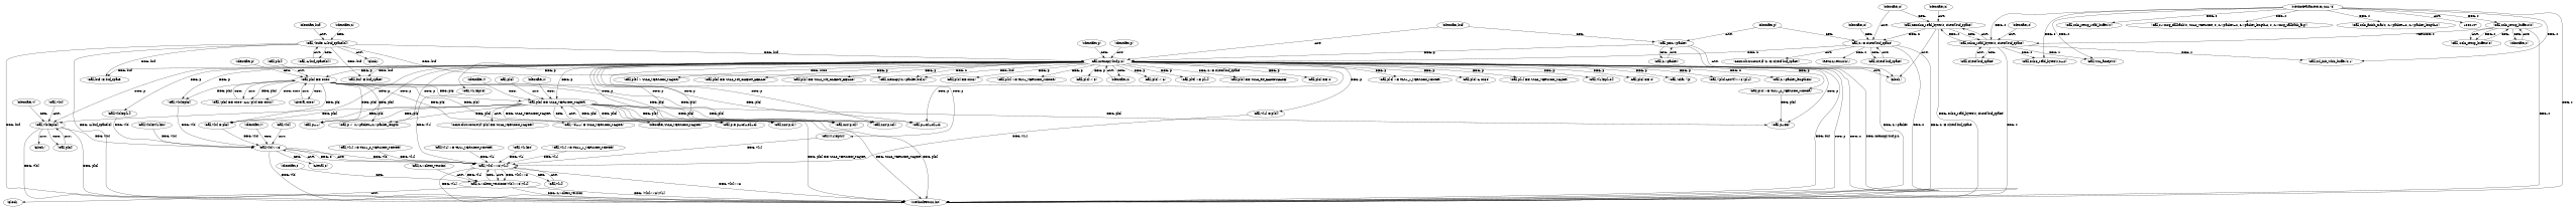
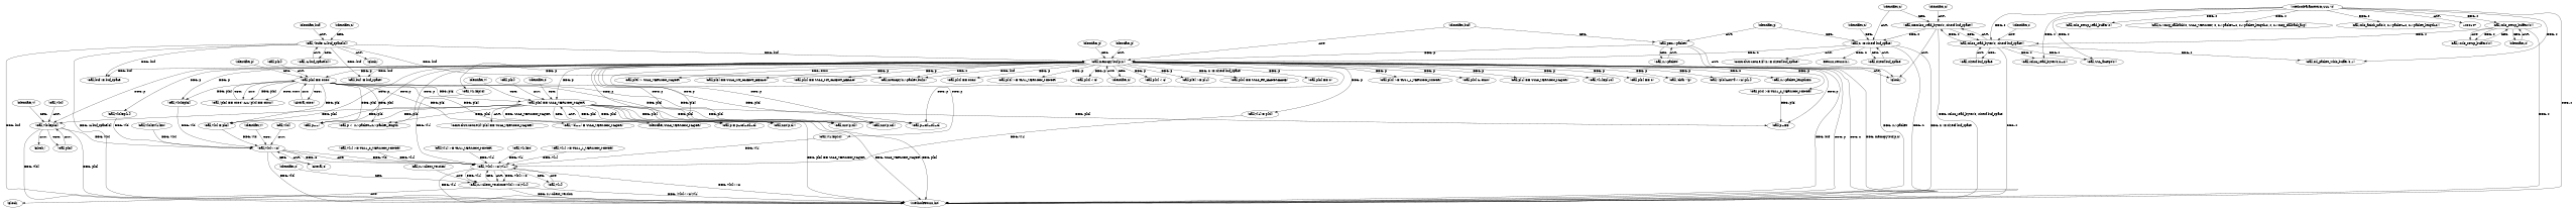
  digraph {
    n1 [label="(Call,v[0]=p[3])"]
    n2 [label="(Call,v[0]<<8)"]
    n3 [label="(Block,)"]
    n4 [label="(Call,p[3])"]
    n5 [label="(MethodReturn,int)"]
    n6 [label="(Call,(v[0]<<8)|v[1])"]
    n7 [label="(Literal,8)"]
    n8 [label="(Call,memcpy(buf,p,n))"]
    n9 [label="(Call,p[3] == SSL3_VERSION_MAJOR)"]
    n10 [label="(Call,p[3] == 0x00)"]
    n11 [label="(Call,v[1]=p[4])"]
    n12 [label="(Call,p[9] > SSL3_VERSION_MAJOR)"]
    n13 [label="(Call,p[5] == SSL3_MT_CLIENT_HELLO)"]
    n14 [label="(Call,p[2] == SSL2_MT_CLIENT_HELLO)"]
    n15 [label="(Call,memcpy(s->packet,buf,n))"]
    n16 [label="(Call,p[4] == 0x02)"]
    n17 [label="(Call,p[4] >= TLS1_VERSION_MINOR)"]
    n18 [label="(Call,p[4] < 5)"]
    n19 [label="(Call,v[0]=p[1])"]
    n20 [label="(Identifier,n)"]
    n21 [label="(Call,p[4] < 6)"]
    n22 [label="(Call,n2s(p,sil))"]
    n23 [label="(Call,p[4] >= TLS1_2_VERSION_MINOR)"]
    n24 [label="(Call,p[9] >= p[1])"]
    n25 [label="(Call,p[0] == SSL3_RT_HANDSHAKE)"]
    n26 [label="(Call,p[3] == 0)"]
    n27 [label="(Call,n2s(p,csl))"]
    n28 [label="(Block,)"]
    n29 [label="(Call,p++)"]
    n30 [label="(Call,p[4] >= TLS1_1_VERSION_MINOR)"]
    n31 [label="(Call,p[0] & 0x80)"]
    n32 [label="(Call,p[1] == SSL3_VERSION_MAJOR)"]
    n33 [label="(Call,p <  s->packet+s->packet_length)"]
    n34 [label="(Call,p = p+csl+sil+cl)"]
    n35 [label="(Call,buf != buf_space)"]
    n36 [label="(Call,v[1]=p[10])"]
    n37 [label="(Call,n2s(p,cl))"]
    n38 [label="(Call,v[0] = p[3])"]
    n39 [label="(Call,v[0]=p[3])"]
    n40 [label="(Call,p[3] == 0)"]
    n41 [label="(Call,v[1]=p[4])"]
    n42 [label="(Call,v[1] = p[4])"]
    n43 [label="(Call,(char *)p)"]
    n44 [label="(Call,p+=5)"]
    n45 [label="(Call,((p[0]&0x7f)<<8)|p[1])"]
    n46 [label="(Call,s->packet_length=n)"]
    n47 [label="(Call,p+csl+sil+cl)"]
    n48 [label="(Call,buf != buf_space)"]
    n49 [label="(ControlStructure,if (p[3] == SSL3_VERSION_MAJOR))"]
    n50 [label="(Call,*(d++) = SSL3_VERSION_MAJOR)"]
    n51 [label="(Identifier,SSL3_VERSION_MAJOR)"]
    n52 [label="(Call,(p[3] == 0x00) && (p[4] == 0x02))"]
    n53 [label="(Literal,0x00)"]
    n54 [label="(Call,*buf= &(buf_space[0]))"]
    n55 [label="(Block,)"]
    n56 [label="(Call,&(buf_space[0]))"]
    n57 [label="(Call,p=s->packet)"]
    n58 [label="(Call,s->packet)"]
    n59 [label="(Call,n != sizeof buf_space)"]
    n60 [label="(Call,sizeof buf_space)"]
    n61 [label="(ControlStructure,if (n != sizeof buf_space))"]
    n62 [label="(Return,return(n);)"]
    n63 [label="(Call,n=ssl23_read_bytes(s, sizeof buf_space))"]
    n64 [label="(Call,ssl23_read_bytes(s, sizeof buf_space))"]
    n65 [label="(Call,sizeof buf_space)"]
-   n66 [label="(Call,ssl_init_wbio_buffer(s,1))"]
+   n66 [label="(Call,ssl_packet_wbio_buffer(s,1))"]
    n67 [label="(Call,ssl23_read_bytes(s,n+2))"]
    n68 [label="(Call,SSL_accept(s))"]
    n69 [label="(Call,ssl3_setup_buffers(s))"]
    n70 [label="(Identifier,s)"]
    n71 [label="(Call,!ssl3_setup_buffers(s))"]
    n72 [label="(MethodParameterIn,SSL *s)"]
    n73 [label="(Call,ssl3_setup_read_buffer(s))"]
    n74 [label="(Call,s->msg_callback(0, SSL2_VERSION, 0, s->packet+2, s->packet_length-2, s, s->msg_callback_arg))"]
    n75 [label="(Call,ssl3_finish_mac(s, s->packet+2, s->packet_length-2))"]
    1000147
    n77 [label="(Call,s->client_version=(v[0]<<8)|v[1])"]
    n78 [label="(Call,v[1])"]
    n79 [label="(Block,)"]
    n80 [label="(Identifier,p)"]
    n81 [label="(Identifier,v)"]
    n82 [label="(Identifier,s)"]
    n83 [label="(Call,v[0])"]
    n84 [label="(Call,v[1] >= TLS1_VERSION_MINOR)"]
    n85 [label="(Call,v[1]=0)"]
    n86 [label="(Identifier,s)"]
    n87 [label="(Identifier,p)"]
    n88 [label="(Identifier,v)"]
    n89 [label="(Identifier,p)"]
    n90 [label="(Call,v[0]=v[1]=0)"]
    n91 [label="(Call,v[1] >= TLS1_1_VERSION_MINOR)"]
    n92 [label="(Call,p[3])"]
    n93 [label="(Identifier,n)"]
    n94 [label="(Identifier,buf)"]
    n95 [label="(Identifier,n)"]
    n96 [label="(Identifier,v)"]
    n97 [label="(Call,v[1] >= TLS1_2_VERSION_MINOR)"]
    n98 [label="(Identifier,n)"]
    n99 [label="(Identifier,p)"]
    n100 [label="(Identifier,s)"]
    n101 [label="(Identifier,buf)"]
    n102 [label="(Call,p[3])"]
    n103 [label="(Identifier,n)"]
    n104 [label="(Call,v[0])"]
    n105 [label="(Call,s->client_version)"]
    n1 -> n2 [label="DDG: v[0]"]
    n1 -> n3 [label="AST: "]
    n1 -> n4 [label="CFG: "]
    n1 -> n5 [label="DDG: v[0]"]
    n1 -> n5 [label="DDG: p[3]"]
    n2 -> n5 [label="DDG: v[0]"]
    n2 -> n6 [label="AST: "]
    n2 -> n6 [label="DDG: v[0]"]
    n2 -> n6 [label="DDG: 8"]
    n2 -> n7 [label="CFG: "]
    n4 -> n1 [label="AST: "]
    n6 -> n5 [label="DDG: v[0]<<8"]
    n6 -> n5 [label="DDG: v[1]"]
    n6 -> n77 [label="AST: "]
    n6 -> n77 [label="DDG: v[0]<<8"]
    n6 -> n77 [label="DDG: v[1]"]
    n6 -> n78 [label="CFG: "]
    n7 -> n2 [label="AST: "]
    n8 -> n1 [label="DDG: p"]
    n8 -> n5 [label="DDG: buf"]
    n8 -> n5 [label="DDG: p"]
    n8 -> n5 [label="DDG: n"]
    n8 -> n5 [label="DDG: memcpy(buf,p,n)"]
    n8 -> n9 [label="DDG: p"]
    n8 -> n10 [label="DDG: p"]
    n8 -> n11 [label="DDG: p"]
    n8 -> n12 [label="DDG: 0x00"]
    n8 -> n13 [label="DDG: p"]
    n8 -> n14 [label="DDG: p"]
    n8 -> n15 [label="DDG: buf"]
    n8 -> n15 [label="DDG: n"]
    n8 -> n16 [label="DDG: p"]
    n8 -> n17 [label="DDG: p"]
    n8 -> n18 [label="DDG: p"]
    n8 -> n19 [label="DDG: p"]
    n8 -> n20 [label="CFG: "]
    n8 -> n21 [label="DDG: p"]
    n8 -> n22 [label="DDG: p"]
    n8 -> n23 [label="DDG: p"]
    n8 -> n24 [label="DDG: p"]
    n8 -> n25 [label="DDG: n != sizeof buf_space"]
    n8 -> n26 [label="DDG: p"]
    n8 -> n27 [label="DDG: p"]
    n8 -> n28 [label="AST: "]
    n8 -> n29 [label="DDG: p"]
    n8 -> n30 [label="DDG: p"]
    n8 -> n31 [label="DDG: p"]
    n8 -> n32 [label="DDG: p"]
    n8 -> n33 [label="DDG: p"]
    n8 -> n34 [label="DDG: p"]
    n8 -> n35 [label="DDG: buf"]
    n8 -> n36 [label="DDG: p"]
    n8 -> n37 [label="DDG: p"]
    n8 -> n38 [label="DDG: p"]
    n8 -> n39 [label="DDG: p"]
    n8 -> n40 [label="DDG: p"]
    n8 -> n41 [label="DDG: p"]
    n8 -> n42 [label="DDG: p"]
    n8 -> n43 [label="DDG: p"]
    n8 -> n44 [label="DDG: p"]
    n8 -> n45 [label="DDG: p"]
    n8 -> n46 [label="DDG: n"]
    n8 -> n47 [label="DDG: p"]
    n8 -> n48 [label="DDG: buf"]
    n9 -> n1 [label="DDG: p[3]"]
    n9 -> n5 [label="DDG: SSL3_VERSION_MAJOR"]
    n9 -> n5 [label="DDG: p[3]"]
    n9 -> n5 [label="DDG: p[3] == SSL3_VERSION_MAJOR"]
    n9 -> n22 [label="DDG: p[3]"]
    n9 -> n27 [label="DDG: p[3]"]
    n9 -> n29 [label="DDG: p[3]"]
    n9 -> n33 [label="DDG: p[3]"]
    n9 -> n34 [label="DDG: p[3]"]
    n9 -> n37 [label="DDG: p[3]"]
    n9 -> n38 [label="DDG: p[3]"]
    n9 -> n44 [label="DDG: p[3]"]
    n9 -> n47 [label="DDG: p[3]"]
    n9 -> n49 [label="AST: "]
    n9 -> n50 [label="DDG: SSL3_VERSION_MAJOR"]
    n9 -> n51 [label="CFG: "]
    n10 -> n9 [label="DDG: p[3]"]
    n10 -> n22 [label="DDG: p[3]"]
    n10 -> n27 [label="DDG: p[3]"]
    n10 -> n29 [label="DDG: p[3]"]
    n10 -> n33 [label="DDG: p[3]"]
    n10 -> n34 [label="DDG: p[3]"]
    n10 -> n37 [label="DDG: p[3]"]
    n10 -> n38 [label="DDG: p[3]"]
    n10 -> n39 [label="DDG: p[3]"]
    n10 -> n47 [label="DDG: p[3]"]
    n10 -> n52 [label="AST: "]
    n10 -> n52 [label="DDG: p[3]"]
    n10 -> n52 [label="DDG: 0x00"]
    n10 -> n53 [label="CFG: "]
    n11 -> n6 [label="DDG: v[1]"]
    n19 -> n2 [label="DDG: v[0]"]
    n20 -> n8 [label="AST: "]
    n23 -> n44 [label="DDG: p[3]"]
    n38 -> n2 [label="DDG: v[0]"]
    n39 -> n2 [label="DDG: v[0]"]
    n41 -> n6 [label="DDG: v[1]"]
    n42 -> n6 [label="DDG: v[1]"]
    n51 -> n9 [label="AST: "]
    n52 -> n10 [label="CFG: "]
    n53 -> n10 [label="AST: "]
    n54 -> n5 [label="DDG: buf"]
    n54 -> n5 [label="DDG: &(buf_space[0])"]
    n54 -> n8 [label="DDG: buf"]
    n54 -> n15 [label="DDG: buf"]
    n54 -> n35 [label="DDG: buf"]
    n54 -> n48 [label="DDG: buf"]
    n54 -> n55 [label="AST: "]
    n54 -> n56 [label="CFG: "]
    n56 -> n54 [label="AST: "]
    n57 -> n5 [label="DDG: s->packet"]
    n57 -> n8 [label="DDG: p"]
    n57 -> n28 [label="AST: "]
    n57 -> n58 [label="CFG: "]
    n58 -> n57 [label="AST: "]
    n59 -> n5 [label="DDG: n"]
    n59 -> n5 [label="DDG: n != sizeof buf_space"]
    n59 -> n8 [label="DDG: n"]
    n59 -> n60 [label="CFG: "]
    n59 -> n61 [label="AST: "]
    n59 -> n62 [label="DDG: n"]
    n60 -> n59 [label="AST: "]
    n63 -> n5 [label="DDG: ssl23_read_bytes(s, sizeof buf_space)"]
    n63 -> n28 [label="AST: "]
    n63 -> n59 [label="DDG: n"]
    n63 -> n64 [label="CFG: "]
    n64 -> n5 [label="DDG: s"]
    n64 -> n63 [label="AST: "]
    n64 -> n63 [label="DDG: s"]
    n64 -> n65 [label="CFG: "]
    n64 -> n66 [label="DDG: s"]
    n64 -> n67 [label="DDG: s"]
    n64 -> n68 [label="DDG: s"]
    n65 -> n64 [label="AST: "]
    n69 -> n5 [label="DDG: s"]
-   n69 -> n64 [label="VERSION: s"]
+   n69 -> n64 [label="DDG: s"]
    n69 -> n70 [label="CFG: "]
    n69 -> n71 [label="AST: "]
    n69 -> n71 [label="DDG: s"]
    n70 -> n69 [label="AST: "]
    n71 -> n69 [label="CFG: "]
    n72 -> n5 [label="DDG: s"]
    n72 -> n64 [label="DDG: s"]
    n72 -> n66 [label="DDG: s"]
    n72 -> n67 [label="DDG: s"]
    n72 -> n68 [label="DDG: s"]
    n72 -> n69 [label="DDG: s"]
    n72 -> n73 [label="DDG: s"]
    n72 -> n74 [label="DDG: s"]
    n72 -> n75 [label="DDG: s"]
    n72 -> 1000147 [label="AST: "]
    n77 -> n5 [label="DDG: s->client_version"]
    n77 -> n5 [label="DDG: (v[0]<<8)|v[1]"]
    n77 -> n6 [label="CFG: "]
    n77 -> n79 [label="AST: "]
    n78 -> n6 [label="AST: "]
    n80 -> n10 [label="CFG: "]
    n81 -> n2 [label="CFG: "]
    n82 -> n9 [label="CFG: "]
    n83 -> n2 [label="AST: "]
    n84 -> n6 [label="DDG: v[1]"]
    n85 -> n6 [label="DDG: v[1]"]
    n86 -> n64 [label="AST: "]
    n87 -> n57 [label="AST: "]
    n87 -> n59 [label="CFG: "]
    n88 -> n9 [label="CFG: "]
    n89 -> n8 [label="AST: "]
    n90 -> n2 [label="DDG: v[0]"]
    n91 -> n6 [label="DDG: v[1]"]
    n92 -> n9 [label="AST: "]
    n93 -> n59 [label="CFG: "]
    n94 -> n8 [label="AST: "]
    n94 -> n57 [label="CFG: "]
    n95 -> n54 [label="CFG: "]
    n96 -> n1 [label="CFG: "]
    n97 -> n6 [label="DDG: v[1]"]
    n98 -> n59 [label="AST: "]
    n98 -> n63 [label="CFG: "]
    n99 -> n8 [label="CFG: "]
    n100 -> n77 [label="CFG: "]
    n101 -> n54 [label="AST: "]
    n102 -> n10 [label="AST: "]
    n103 -> n63 [label="AST: "]
    n104 -> n1 [label="AST: "]
    n105 -> n77 [label="AST: "]
  }
